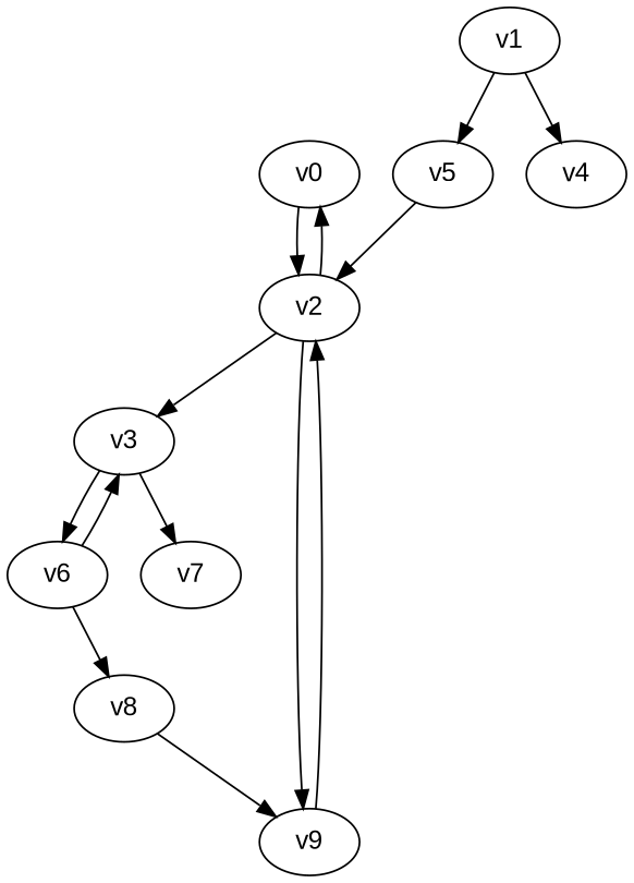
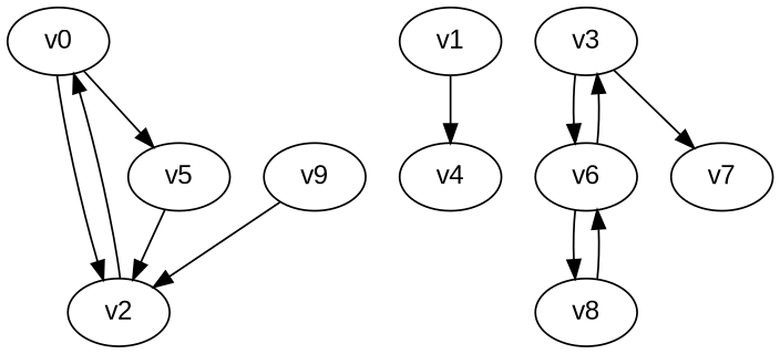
  digraph {
    fontname="Liberation Sans"
    node [fontname="Liberation Sans" player=0 weight=4]
    edge [fontname="Liberation Sans"]
    v0 [weight=-2]
    v2 [weight=14]
    v5 [player=1 weight=1]
    v1 [player=1 weight=14]
    v4
    v3 [player=1 weight=5]
    v9 [player=1]
    v6 [weight=13]
    v7 [player=1 weight=8]
    v8
    v0 -> v2
-   v1 -> v5
+   v0 -> v5
    v2 -> v0
-   v2 -> v3
-   v2 -> v9
    v5 -> v2
    v1 -> v4
    v3 -> v6
    v3 -> v7
    v9 -> v2
    v6 -> v3
    v6 -> v8
-   v8 -> v9
+   v8 -> v6
  }
